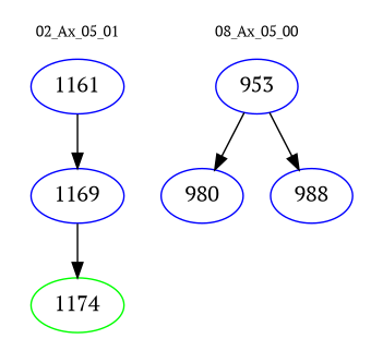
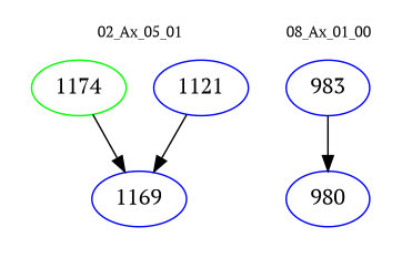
  digraph {
    fontname="PT Serif"
    node [color=blue fontname="PT Serif"]
    edge [color=black fontname="PT Serif"]
    n1 [label=1169]
-   n2 [label=1161]
+   n2 [label=1121]
    n3 [color=green label=1174]
-   n4 [label=953]
+   n4 [label=983]
    n5 [label=980]
-   n6 [label=988]
    subgraph cluster_1 {
      color=white
      fontsize=10
      label="02_Ax_05_01"
      n1
      n2
      n3
    }
    subgraph cluster_2 {
      color=white
      fontsize=10
-     label="08_Ax_05_00"
+     label="08_Ax_01_00"
      n4
      n5
-     n6
    }
-   n1 -> n3
+   n3 -> n1
    n2 -> n1
    n4 -> n5
-   n4 -> n6
  }
